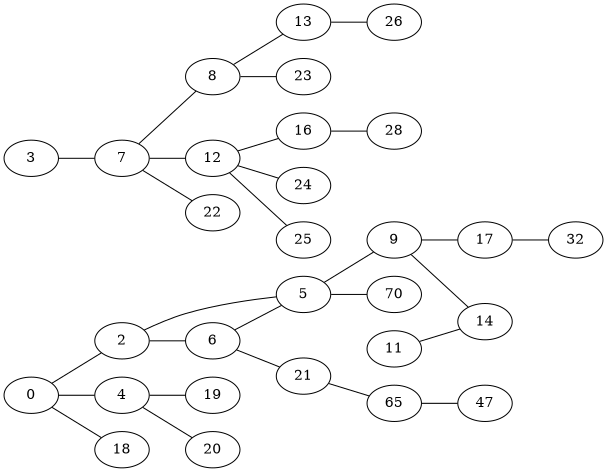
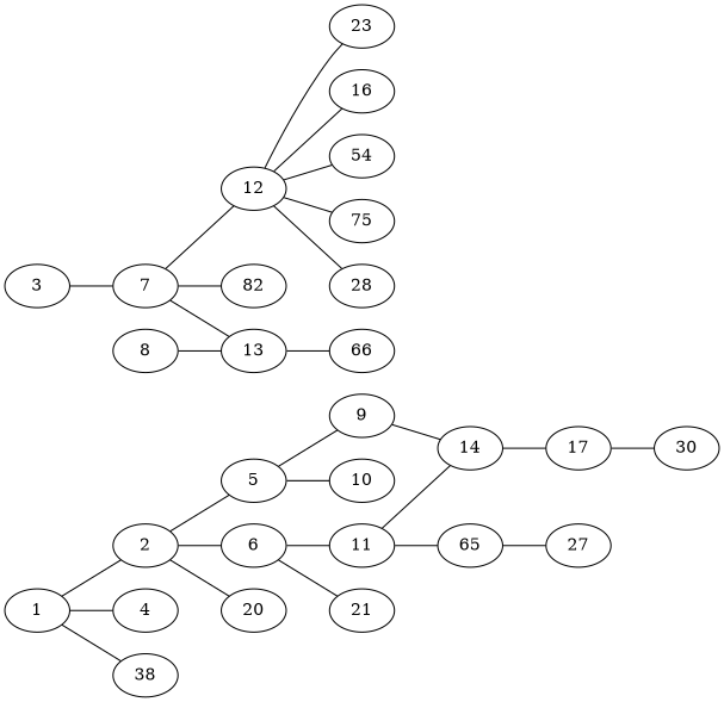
  graph {
    rankdir=LR
    node [chem=H]
    edge [valence=1]
-   1 [chem=C label=0]
+   1 [chem=C]
    2 [chem=N]
    4 [chem=C]
-   18
+   18 [label=38]
    5 [chem=C]
    6 [chem=C]
    3 [chem=O]
    7 [chem=C]
-   19
    20
    9 [chem=N]
-   10 [chem=O label=70]
+   10 [chem=O]
    11 [chem=C]
    21
    8 [chem=C]
    12 [chem=C]
-   22
+   22 [label=82]
    13 [chem=O]
    23
    14 [chem=C]
    n21 [chem=O label=65]
    16 [chem=O]
-   24
-   25
-   26
+   24 [label=54]
+   25 [label=75]
+   26 [label=66]
    17 [chem=N]
-   27 [label=47]
+   27
    28
-   30 [label=32]
+   30
    1 -- 2
    1 -- 4
    1 -- 18
    2 -- 5
    2 -- 6
-   4 -- 19
-   4 -- 20
+   2 -- 20
    5 -- 9
    5 -- 10 [valence=2]
-   6 -- 5 [valence=2]
+   6 -- 11 [valence=2]
    6 -- 21
    3 -- 7
-   7 -- 8
+   7 -- 13
    7 -- 12
    7 -- 22
    9 -- 14 [valence=2]
    11 -- 14
-   21 -- n21
+   11 -- n21
    8 -- 13
-   8 -- 23
+   12 -- 23
    12 -- 16
    12 -- 24
    12 -- 25
    13 -- 26
-   9 -- 17
+   14 -- 17
    n21 -- 27
-   16 -- 28
+   12 -- 28
    17 -- 30
  }
